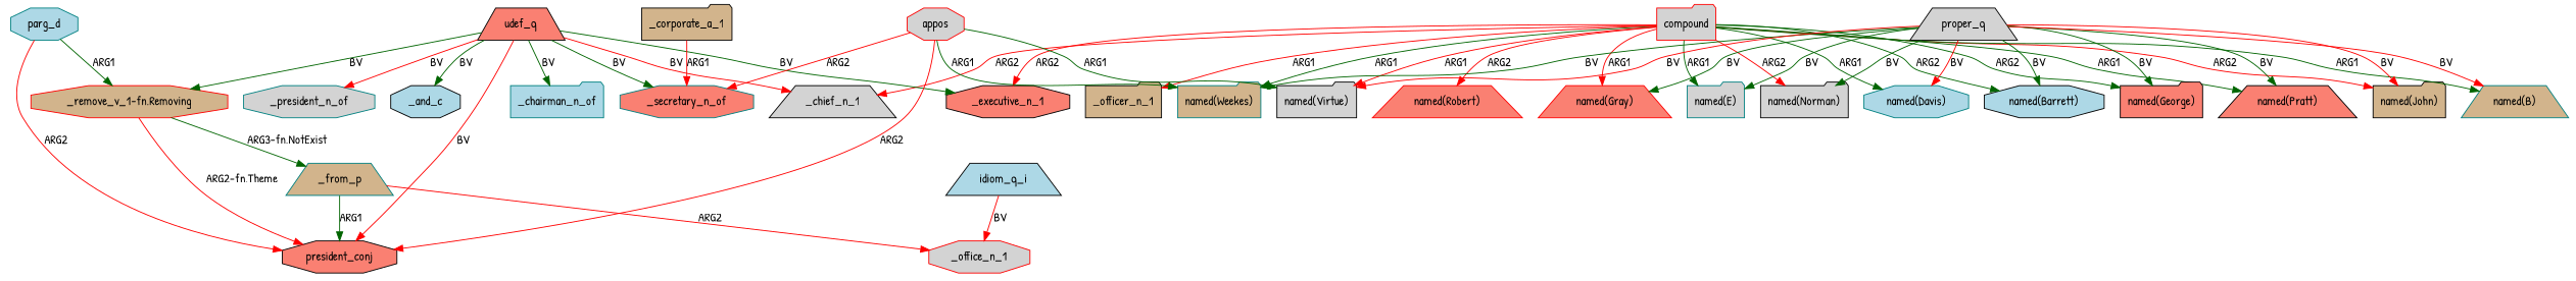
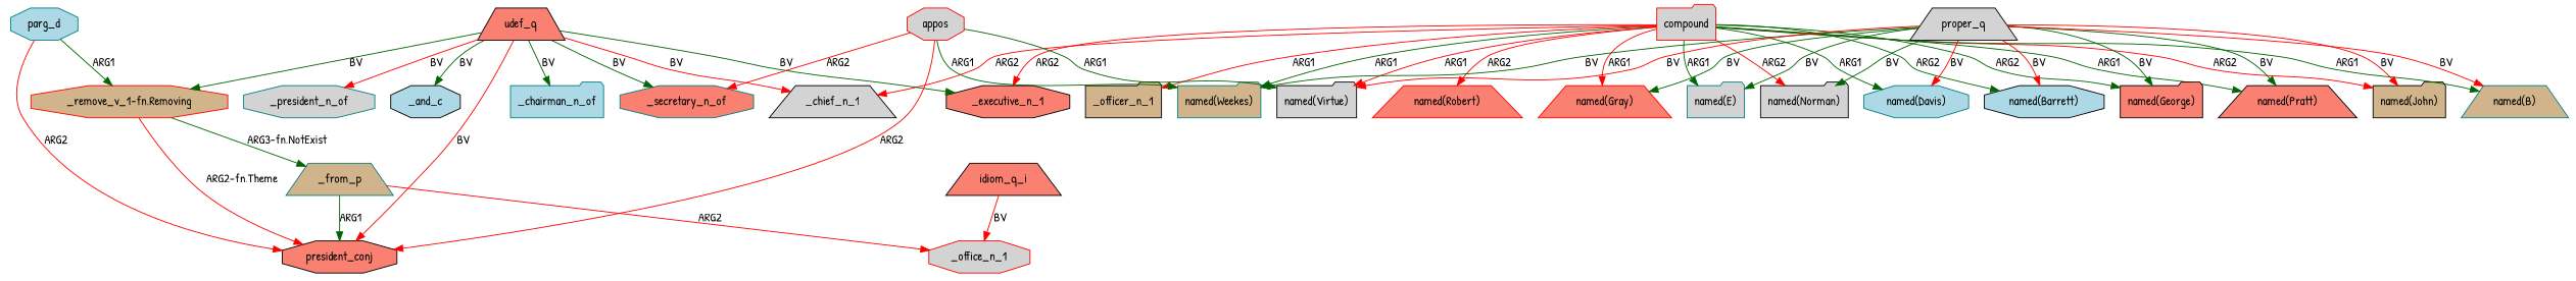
  digraph {
    fontname="Patrick Hand"
    node [color=black fillcolor=lightgrey fontname="Patrick Hand" shape=octagon style=filled]
    edge [color=red fontname="Patrick Hand"]
    compound [color=red shape=folder]
    "named(John)" [fillcolor=tan shape=folder]
    "named(Barrett)" [fillcolor=lightblue]
    "named(Pratt)" [fillcolor=salmon shape=trapezium]
    "named(Weekes)" [color=teal fillcolor=tan shape=folder]
    "named(Gray)" [color=red fillcolor=salmon shape=trapezium]
    _executive_n_1 [fillcolor=salmon]
    "named(Norman)" [shape=folder]
    "named(Robert)" [color=red fillcolor=salmon shape=trapezium]
    "named(George)" [fillcolor=salmon shape=folder]
    "named(Virtue)" [shape=folder]
    "named(B)" [color=teal fillcolor=tan shape=trapezium]
    "named(E)" [color=teal shape=folder]
    "named(Davis)" [color=teal fillcolor=lightblue]
    _officer_n_1 [fillcolor=tan shape=folder]
    _chief_n_1 [shape=trapezium]
    parg_d [color=teal fillcolor=lightblue]
    n18 [fillcolor=salmon label=president_conj]
    "_remove_v_1-fn.Removing" [color=red fillcolor=tan]
    _from_p [color=teal fillcolor=tan shape=trapezium]
    _office_n_1 [color=red]
    udef_q [fillcolor=salmon shape=trapezium]
    _secretary_n_of [color=teal fillcolor=salmon]
    _chairman_n_of [color=teal fillcolor=lightblue shape=folder]
    _president_n_of [color=teal]
    _and_c [fillcolor=lightblue]
-   _corporate_a_1 [fillcolor=tan shape=folder]
    appos [color=red]
    proper_q [shape=trapezium]
-   idiom_q_i [fillcolor=lightblue shape=trapezium]
+   idiom_q_i [fillcolor=salmon shape=trapezium]
    compound -> "named(John)" [label=ARG2]
    compound -> "named(Barrett)" [color=darkgreen label=ARG2]
    compound -> "named(Pratt)" [color=darkgreen label=ARG1]
    compound -> "named(Weekes)" [color=darkgreen label=ARG1]
    compound -> "named(Gray)" [label=ARG1]
    compound -> _executive_n_1 [label=ARG2]
    compound -> "named(Norman)" [label=ARG2]
    compound -> "named(Robert)" [label=ARG2]
    compound -> "named(George)" [color=darkgreen label=ARG2]
    compound -> "named(Virtue)" [label=ARG1]
    compound -> "named(B)" [color=darkgreen label=ARG1]
    compound -> "named(E)" [color=darkgreen label=ARG1]
    compound -> "named(Davis)" [color=darkgreen label=ARG1]
    compound -> _officer_n_1 [label=ARG1]
    compound -> _chief_n_1 [label=ARG2]
    parg_d -> n18 [label=ARG2]
    parg_d -> "_remove_v_1-fn.Removing" [color=darkgreen label=ARG1]
    "_remove_v_1-fn.Removing" -> n18 [label="ARG2-fn.Theme"]
    "_remove_v_1-fn.Removing" -> _from_p [color=darkgreen label="ARG3-fn.NotExist"]
    _from_p -> n18 [color=darkgreen label=ARG1]
    _from_p -> _office_n_1 [label=ARG2]
    udef_q -> _executive_n_1 [color=darkgreen label=BV]
    udef_q -> _chief_n_1 [label=BV]
    udef_q -> n18 [label=BV]
    udef_q -> "_remove_v_1-fn.Removing" [color=darkgreen label=BV]
    udef_q -> _secretary_n_of [color=darkgreen label=BV]
    udef_q -> _chairman_n_of [color=darkgreen label=BV]
    udef_q -> _president_n_of [label=BV]
    udef_q -> _and_c [color=darkgreen label=BV]
-   _corporate_a_1 -> _secretary_n_of [label=ARG1]
    appos -> "named(Weekes)" [color=darkgreen label=ARG1]
    appos -> "named(Virtue)" [color=darkgreen label=ARG1]
    appos -> n18 [label=ARG2]
    appos -> _secretary_n_of [label=ARG2]
    proper_q -> "named(John)" [label=BV]
-   proper_q -> "named(Barrett)" [color=darkgreen label=BV]
+   proper_q -> "named(Barrett)" [label=BV]
    proper_q -> "named(Pratt)" [color=darkgreen label=BV]
    proper_q -> "named(Weekes)" [color=darkgreen label=BV]
    proper_q -> "named(Gray)" [color=darkgreen label=BV]
    proper_q -> "named(Norman)" [color=darkgreen label=BV]
    proper_q -> "named(George)" [color=darkgreen label=BV]
    proper_q -> "named(Virtue)" [label=BV]
    proper_q -> "named(B)" [label=BV]
    proper_q -> "named(E)" [color=darkgreen label=BV]
    proper_q -> "named(Davis)" [label=BV]
    idiom_q_i -> _office_n_1 [label=BV]
  }
